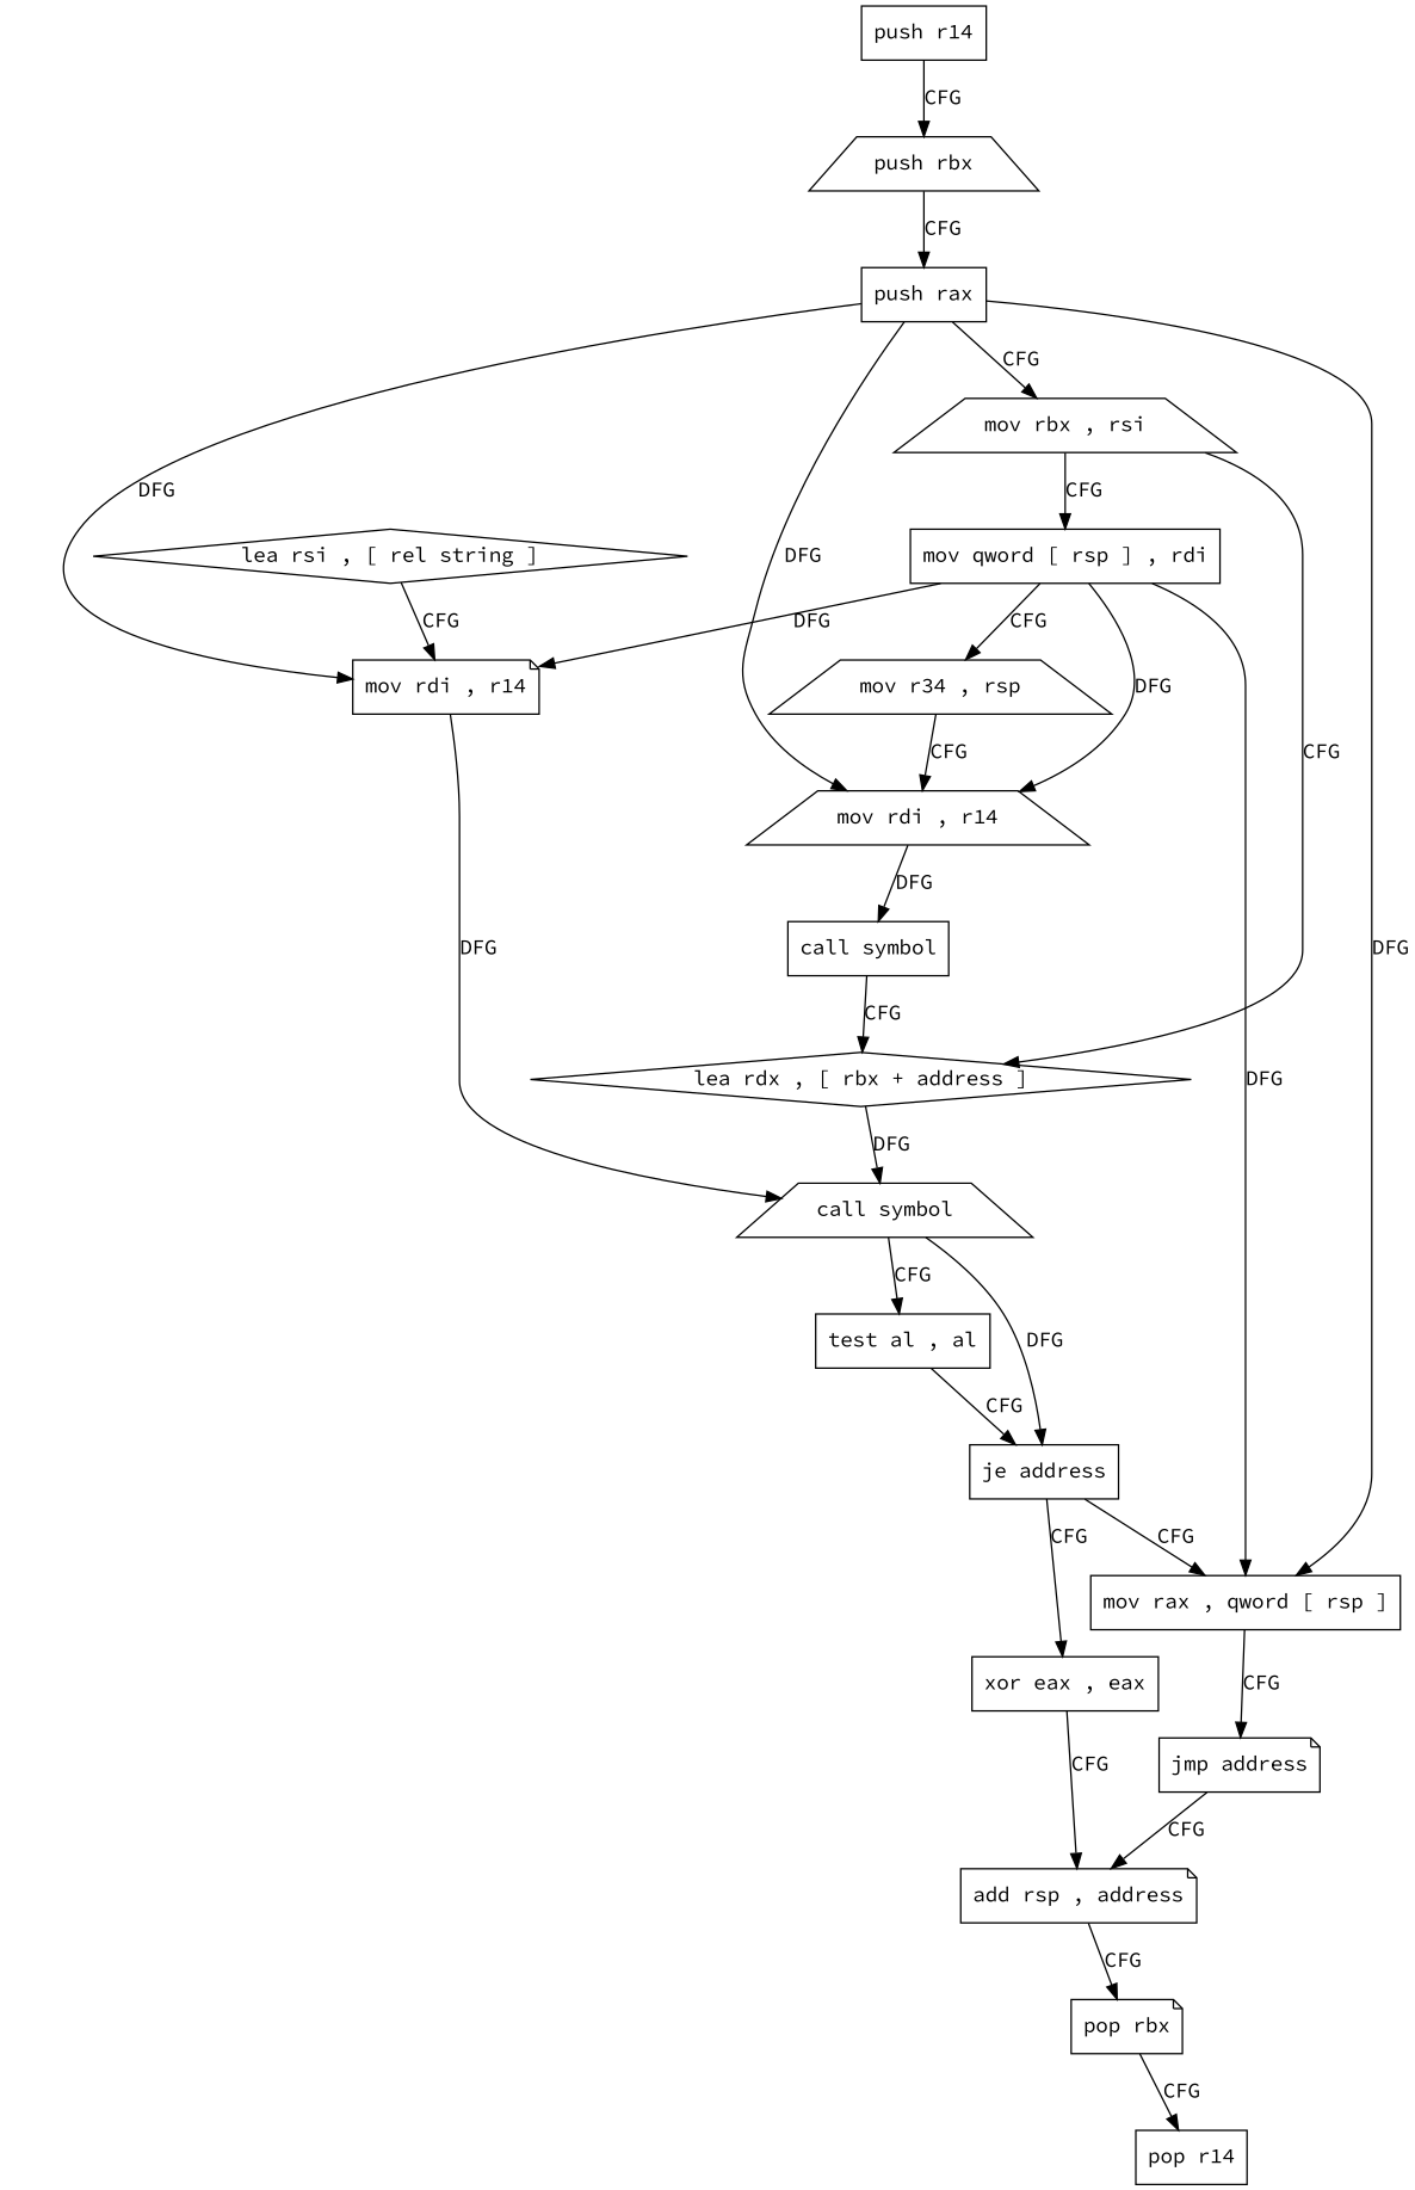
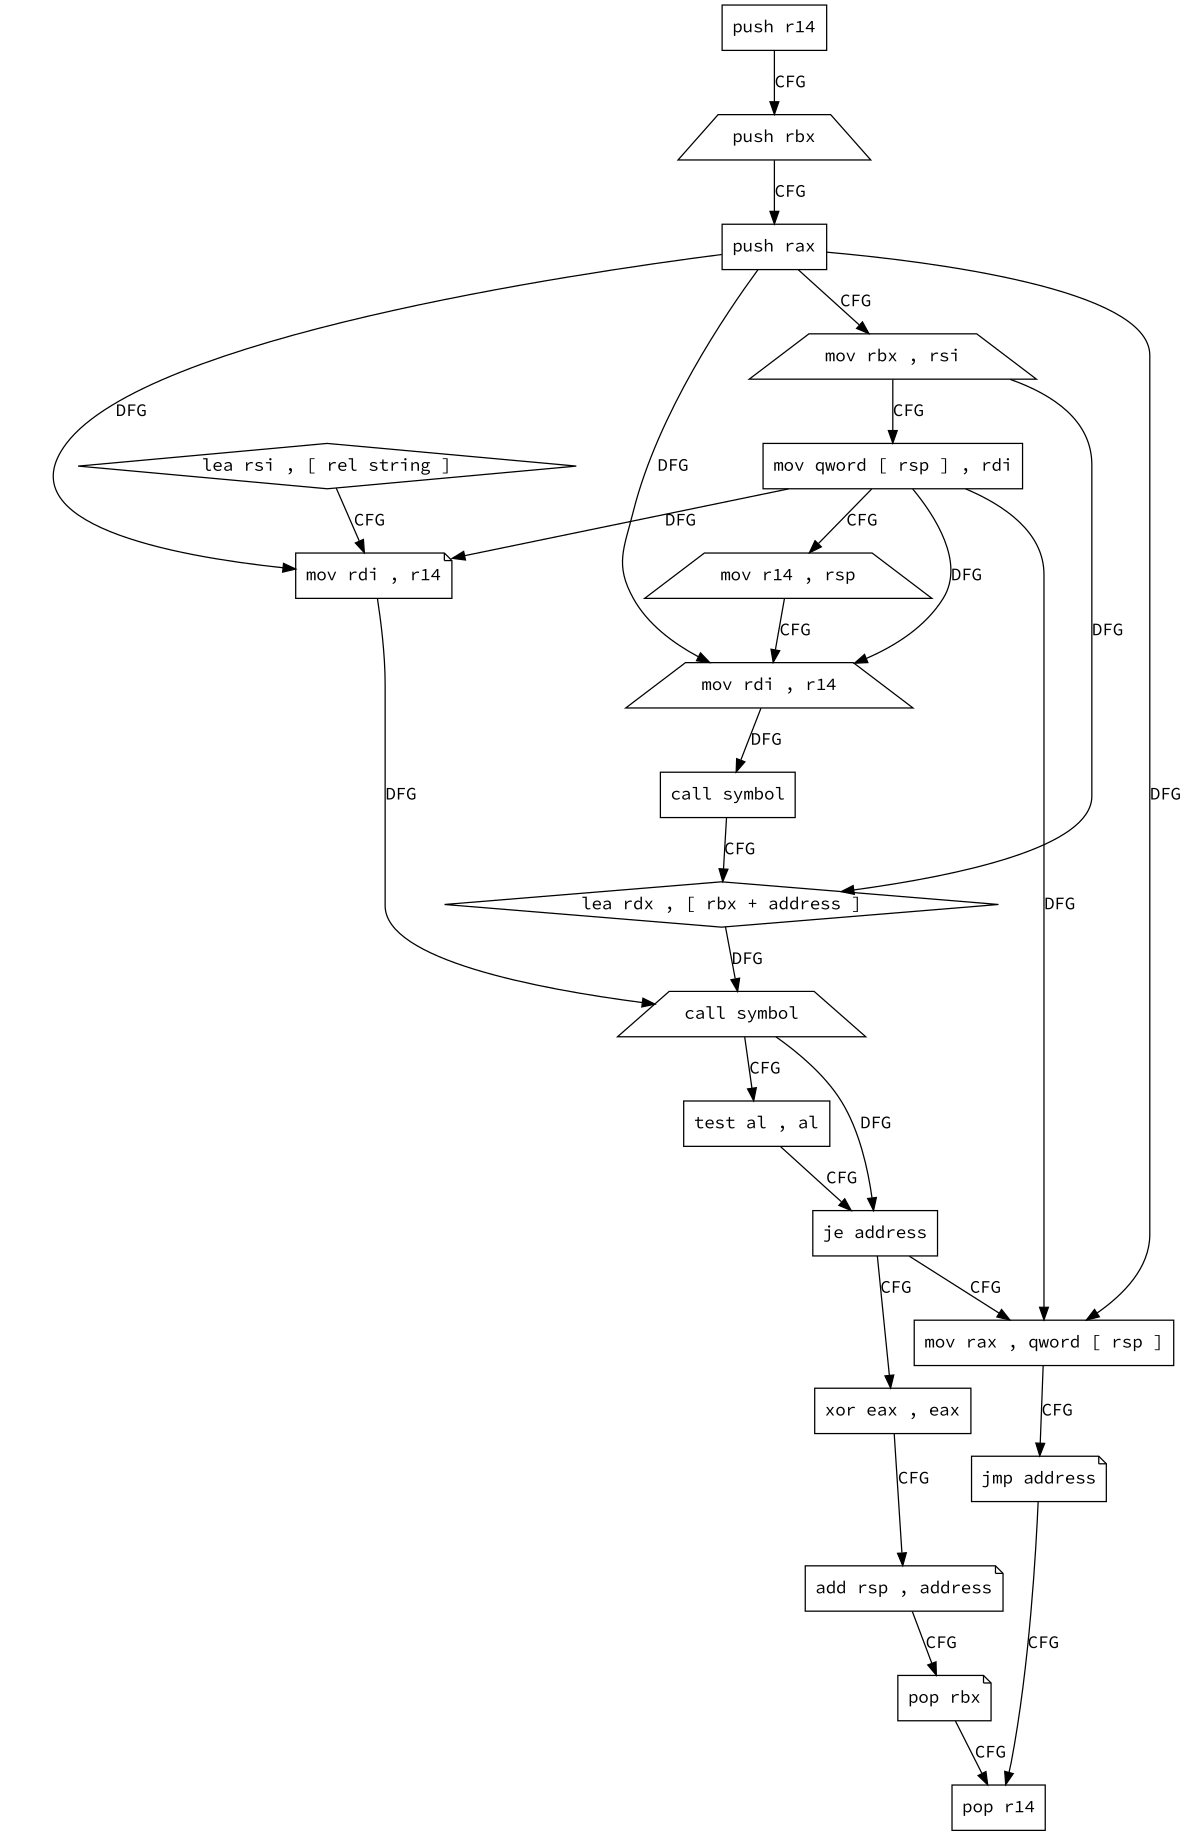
  digraph {
    fontname="Source Code Pro"
    node [fontname="Source Code Pro" shape=box]
    edge [fontname="Source Code Pro"]
    n1 [label="push r14"]
    n2 [label="push rbx" shape=trapezium]
    n3 [label="push rax"]
    n4 [label="mov rbx , rsi" shape=trapezium]
    n5 [label="mov rdi , r14" shape=trapezium]
    n6 [label="mov rdi , r14" shape=note]
    n7 [label="mov rax , qword [ rsp ]"]
    n8 [label="mov qword [ rsp ] , rdi"]
    n9 [label="lea rdx , [ rbx + address ]" shape=diamond]
    n10 [label="call symbol"]
    n11 [label="call symbol" shape=trapezium]
    n12 [label="jmp address" shape=note]
-   n13 [label="mov r34 , rsp" shape=trapezium]
+   n13 [label="mov r14 , rsp" shape=trapezium]
    n14 [label="lea rsi , [ rel string ]" shape=diamond]
    n15 [label="test al , al"]
    n16 [label="je address"]
    n17 [label="xor eax , eax"]
    n18 [label="add rsp , address" shape=note]
    n19 [label="pop rbx" shape=note]
    n20 [label="pop r14"]
    n1 -> n2 [label=CFG]
    n2 -> n3 [label=CFG]
    n3 -> n4 [label=CFG]
    n3 -> n5 [label=DFG]
    n3 -> n6 [label=DFG]
    n3 -> n7 [label=DFG]
    n4 -> n8 [label=CFG]
-   n4 -> n9 [label=CFG]
+   n4 -> n9 [label=DFG]
    n5 -> n10 [label=DFG]
    n6 -> n11 [label=DFG]
    n7 -> n12 [label=CFG]
    n8 -> n5 [label=DFG]
    n8 -> n6 [label=DFG]
    n8 -> n7 [label=DFG]
    n8 -> n13 [label=CFG]
    n9 -> n11 [label=DFG]
    n10 -> n9 [label=CFG]
    n11 -> n15 [label=CFG]
    n11 -> n16 [label=DFG]
-   n12 -> n18 [label=CFG]
+   n12 -> n20 [label=CFG]
    n13 -> n5 [label=CFG]
    n14 -> n6 [label=CFG]
    n15 -> n16 [label=CFG]
    n16 -> n7 [label=CFG]
    n16 -> n17 [label=CFG]
    n17 -> n18 [label=CFG]
    n18 -> n19 [label=CFG]
    n19 -> n20 [label=CFG]
  }
